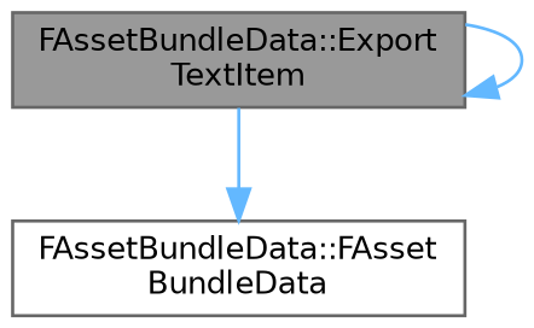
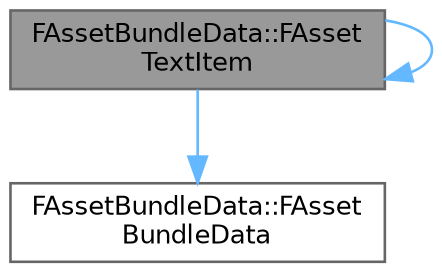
  digraph {
    rankdir=TB
    node [fontname=Helvetica fontsize=10 shape=box style=filled]
    edge [color=steelblue1 fontname=Helvetica fontsize=10 labelfontname=Helvetica labelfontsize=10 style=solid]
-   n1 [color=gray40 fillcolor=grey60 fontcolor=black height=0.2 label="FAssetBundleData::Export\lTextItem" width=0.4]
+   n1 [color=gray40 fillcolor=grey60 fontcolor=black height=0.2 label="FAssetBundleData::FAsset\lTextItem" width=0.4]
    n2 [color=grey40 fillcolor=white height=0.2 label="FAssetBundleData::FAsset\lBundleData" width=0.4]
    n1 -> n1
    n1 -> n2
  }
